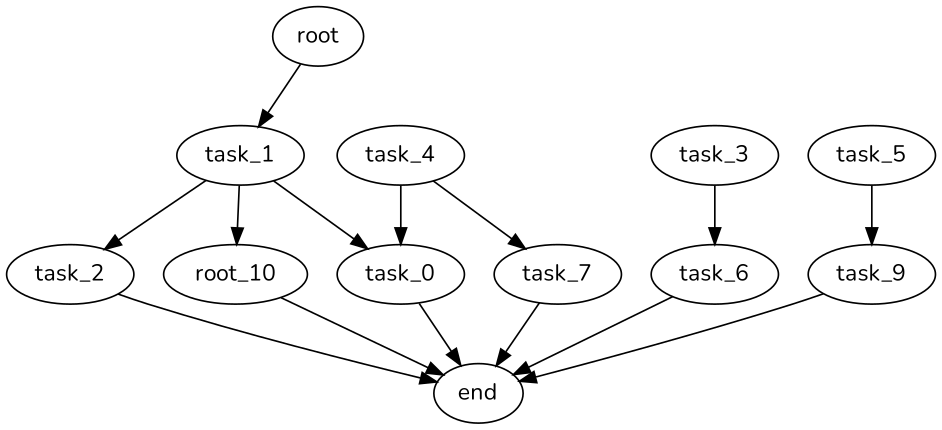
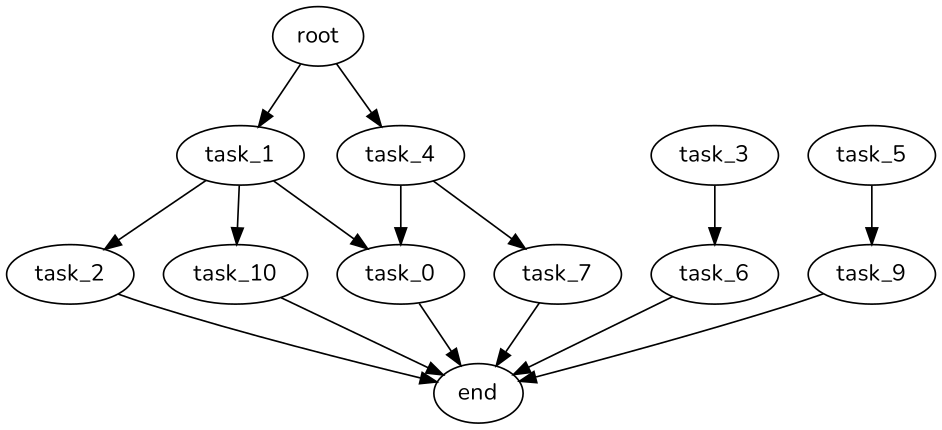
  digraph {
    fontname=Nunito
    node [fontname=Nunito]
    edge [fontname=Nunito]
    root
    task_1
    task_4
    task_2
    n5 [label=task_0]
-   task_10 [label=root_10]
+   task_10
    end
    task_3
    task_6
    task_7
    task_5
    task_9
    root -> task_1
+   root -> task_4
    task_1 -> task_2
    task_1 -> n5
    task_1 -> task_10
    task_4 -> n5
    task_4 -> task_7
    task_2 -> end
    n5 -> end
    task_10 -> end
    task_3 -> task_6
    task_6 -> end
    task_7 -> end
    task_5 -> task_9
    task_9 -> end
  }
